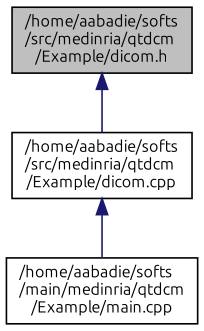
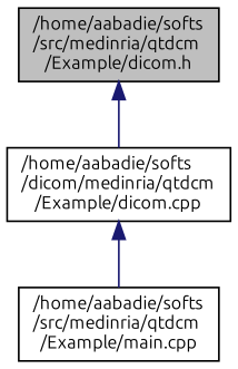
  digraph {
    fontname=Ubuntu
    node [color=black fillcolor=white fontname=Ubuntu fontsize=10 shape=record style=filled]
    edge [color=midnightblue dir=back fontname=Ubuntu fontsize=10 labelfontname=Helvetica labelfontsize=10 style=solid]
    n1 [fillcolor=grey75 fontcolor=black height=0.2 label="/home/aabadie/softs\l/src/medinria/qtdcm\l/Example/dicom.h" width=0.4]
-   n2 [height=0.2 label="/home/aabadie/softs\l/src/medinria/qtdcm\l/Example/dicom.cpp" width=0.4]
-   n3 [height=0.2 label="/home/aabadie/softs\l/main/medinria/qtdcm\l/Example/main.cpp" width=0.4]
+   n2 [height=0.2 label="/home/aabadie/softs\l/dicom/medinria/qtdcm\l/Example/dicom.cpp" width=0.4]
+   n3 [height=0.2 label="/home/aabadie/softs\l/src/medinria/qtdcm\l/Example/main.cpp" width=0.4]
    n1 -> n2
    n2 -> n3
  }
